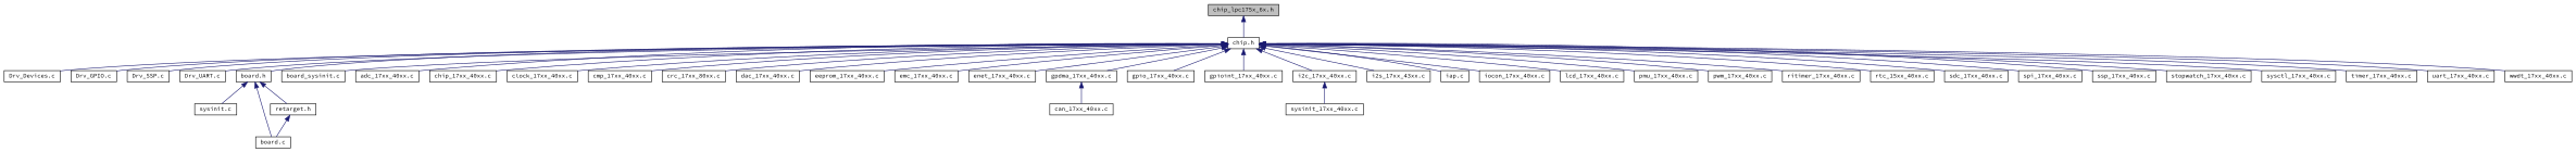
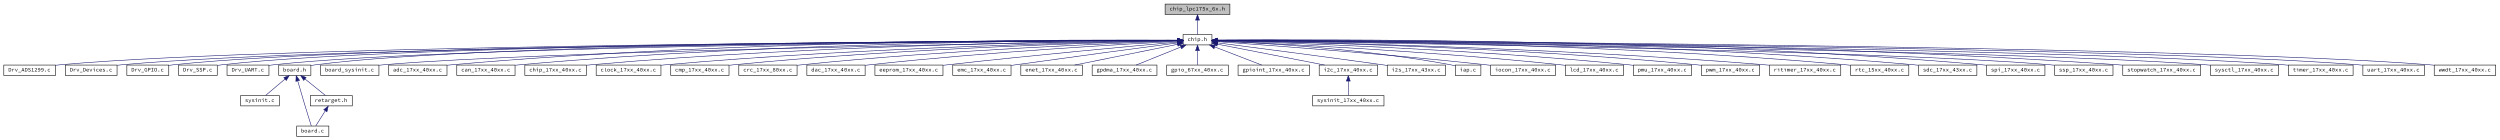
  digraph {
    fontname="Source Code Pro"
    node [color=black fillcolor=white fontname="Source Code Pro" fontsize=10 shape=record style=filled]
    edge [color=midnightblue dir=back fontname="Source Code Pro" fontsize=10 labelfontname=FreeSans labelfontsize=10 style=solid]
    n1 [fillcolor=grey75 fontcolor=black height=0.2 label="chip_lpc175x_6x.h" width=0.4]
    n2 [height=0.2 label="chip.h" width=0.4]
+   n3 [height=0.2 label="Drv_ADS1299.c" width=0.4]
    n4 [height=0.2 label="Drv_Devices.c" width=0.4]
    n5 [height=0.2 label="Drv_GPIO.c" width=0.4]
    n6 [height=0.2 label="Drv_SSP.c" width=0.4]
    n7 [height=0.2 label="Drv_UART.c" width=0.4]
    n8 [height=0.2 label="board.h" width=0.4]
    n9 [height=0.2 label="board_sysinit.c" width=0.4]
    n10 [height=0.2 label="adc_17xx_40xx.c" width=0.4]
    n11 [height=0.2 label="can_17xx_40xx.c" width=0.4]
    n12 [height=0.2 label="chip_17xx_40xx.c" width=0.4]
    n13 [height=0.2 label="clock_17xx_40xx.c" width=0.4]
    n14 [height=0.2 label="cmp_17xx_40xx.c" width=0.4]
    n15 [height=0.2 label="crc_17xx_80xx.c" width=0.4]
    n16 [height=0.2 label="dac_17xx_40xx.c" width=0.4]
    n17 [height=0.2 label="eeprom_17xx_40xx.c" width=0.4]
    n18 [height=0.2 label="emc_17xx_40xx.c" width=0.4]
    n19 [height=0.2 label="enet_17xx_40xx.c" width=0.4]
    n20 [height=0.2 label="gpdma_17xx_40xx.c" width=0.4]
-   n21 [height=0.2 label="gpio_17xx_40xx.c" width=0.4]
+   n21 [height=0.2 label="gpio_67xx_40xx.c" width=0.4]
    n22 [height=0.2 label="gpioint_17xx_40xx.c" width=0.4]
    n23 [height=0.2 label="i2c_17xx_40xx.c" width=0.4]
    n24 [height=0.2 label="i2s_17xx_43xx.c" width=0.4]
    n25 [height=0.2 label="iap.c" width=0.4]
    n26 [height=0.2 label="iocon_17xx_40xx.c" width=0.4]
    n27 [height=0.2 label="lcd_17xx_40xx.c" width=0.4]
    n28 [height=0.2 label="pmu_17xx_40xx.c" width=0.4]
    n29 [height=0.2 label="pwm_17xx_40xx.c" width=0.4]
    n30 [height=0.2 label="ritimer_17xx_40xx.c" width=0.4]
    n31 [height=0.2 label="rtc_15xx_40xx.c" width=0.4]
-   n32 [height=0.2 label="sdc_17xx_40xx.c" width=0.4]
+   n32 [height=0.2 label="sdc_17xx_43xx.c" width=0.4]
    n33 [height=0.2 label="spi_17xx_40xx.c" width=0.4]
    n34 [height=0.2 label="ssp_17xx_40xx.c" width=0.4]
    n35 [height=0.2 label="stopwatch_17xx_40xx.c" width=0.4]
    n36 [height=0.2 label="sysctl_17xx_40xx.c" width=0.4]
    n37 [height=0.2 label="timer_17xx_40xx.c" width=0.4]
    n38 [height=0.2 label="uart_17xx_40xx.c" width=0.4]
    n39 [height=0.2 label="wwdt_17xx_40xx.c" width=0.4]
    n40 [height=0.2 label="sysinit.c" width=0.4]
    n41 [height=0.2 label="board.c" width=0.4]
    n42 [height=0.2 label="retarget.h" width=0.4]
    n43 [height=0.2 label="sysinit_17xx_40xx.c" width=0.4]
    n1 -> n2
+   n2 -> n3
    n2 -> n4
    n2 -> n5
    n2 -> n6
    n2 -> n7
    n2 -> n8
    n2 -> n9
    n2 -> n10
-   n20 -> n11
+   n2 -> n11
    n2 -> n12
    n2 -> n13
    n2 -> n14
    n2 -> n15
    n2 -> n16
    n2 -> n17
    n2 -> n18
    n2 -> n19
    n2 -> n20
    n2 -> n21
    n2 -> n22
    n2 -> n23
    n2 -> n24
    n2 -> n25
    n2 -> n26
    n2 -> n27
    n2 -> n28
    n2 -> n29
    n2 -> n30
    n2 -> n31
    n2 -> n32
    n2 -> n33
    n2 -> n34
    n2 -> n35
    n2 -> n36
    n2 -> n37
    n2 -> n38
    n2 -> n39
    n8 -> n40
    n8 -> n41
    n8 -> n42
    n23 -> n43
    n42 -> n41
  }
